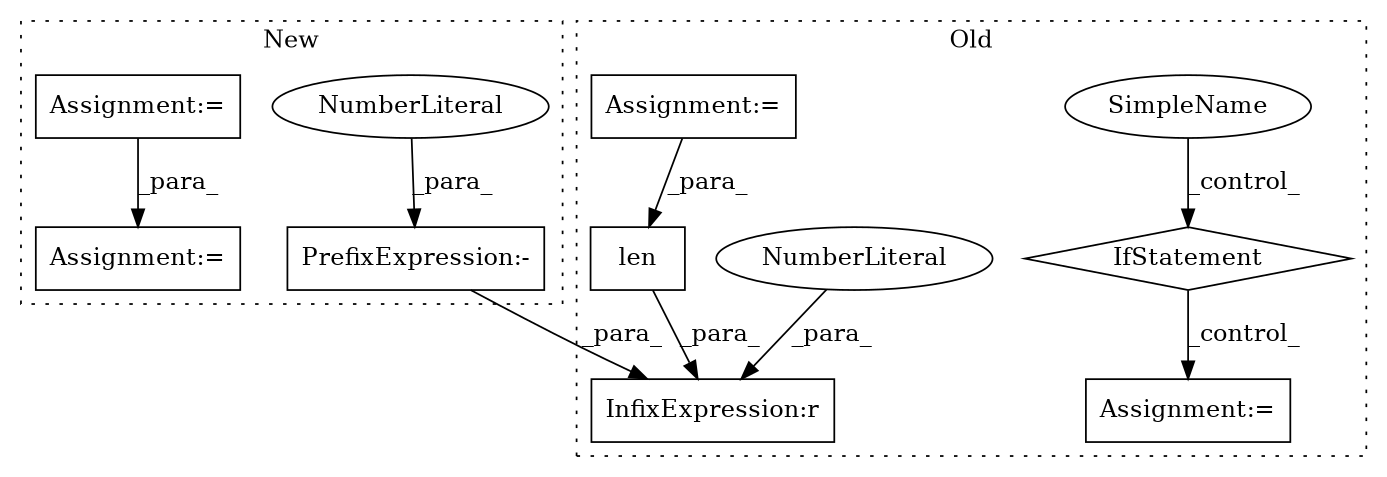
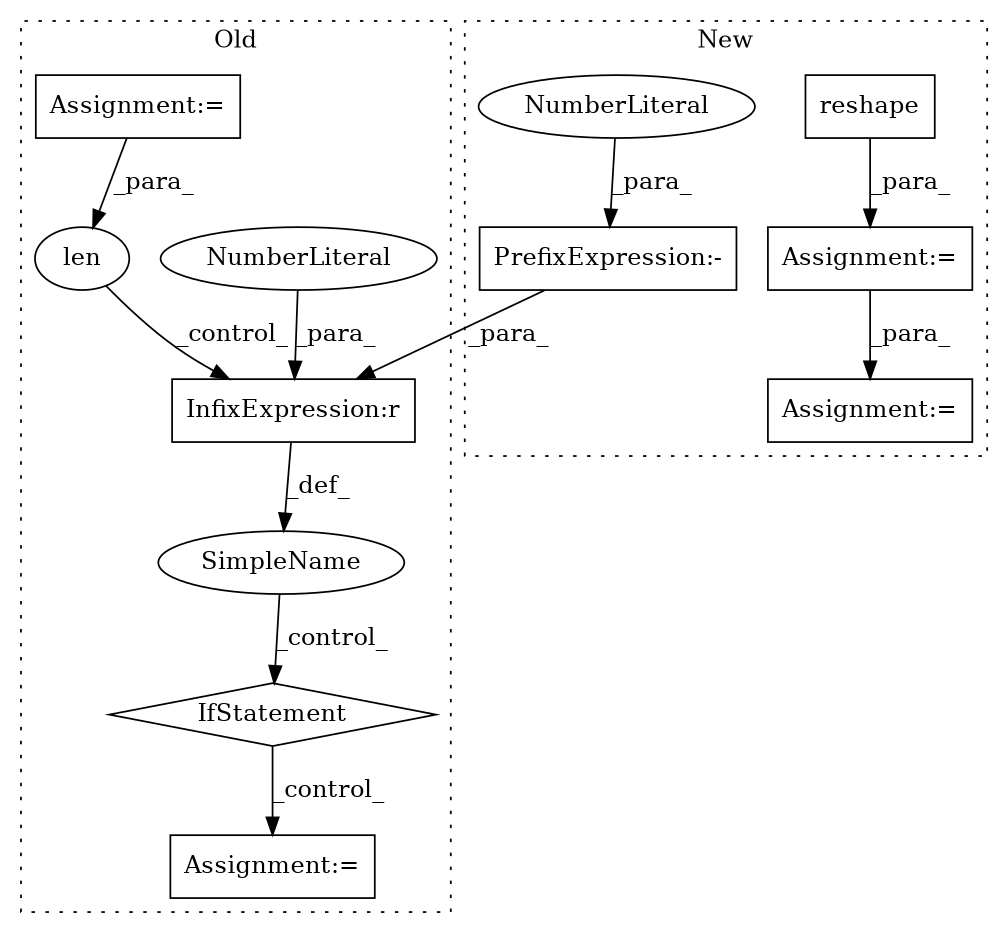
  digraph {
    node [a=7 l=1 shape=box]
    n1 [a=25 l="4,2" label=IfStatement s="32898,32913" shape=diamond]
    n2 [label="Assignment:=" s=32950]
    n3 [a=42 label=SimpleName shape=ellipse l=""]
    n4 [a=27 l=4 label="InfixExpression:r" s=32908]
    n5 [a=34 label=NumberLiteral s=32912 shape=ellipse]
-   n6 [a=32 l="4,1" label=len s="32902,32907"]
+   n6 [a=32 l="4,1" label=len s="32902,32907" shape=ellipse]
    n7 [label="Assignment:=" s=32747]
+   n8 [a=32 l="8,1" label=reshape s="33020,33045"]
    n9 [l="53,2" label="Assignment:=" s="33278,33343"]
    n10 [a=38 label="PrefixExpression:-" s=33028]
    n11 [a=34 label=NumberLiteral s=33029 shape=ellipse]
    n12 [label="Assignment:=" s=33014]
    subgraph cluster_1 {
      label=Old
      style=dotted
      n1
      n2
      n3
      n4
      n5
      n6
      n7
    }
    subgraph cluster_2 {
      label=New
      style=dotted
+     n8
      n9
      n10
      n11
      n12
    }
    n1 -> n2 [label=_control_]
    n3 -> n1 [label=_control_]
+   n4 -> n3 [label=_def_]
    n5 -> n4 [label=_para_]
-   n6 -> n4 [label=_para_]
+   n6 -> n4 [label=_control_]
    n7 -> n6 [label=_para_]
+   n8 -> n12 [label=_para_]
    n10 -> n4 [label=_para_]
    n11 -> n10 [label=_para_]
    n12 -> n9 [label=_para_]
  }
